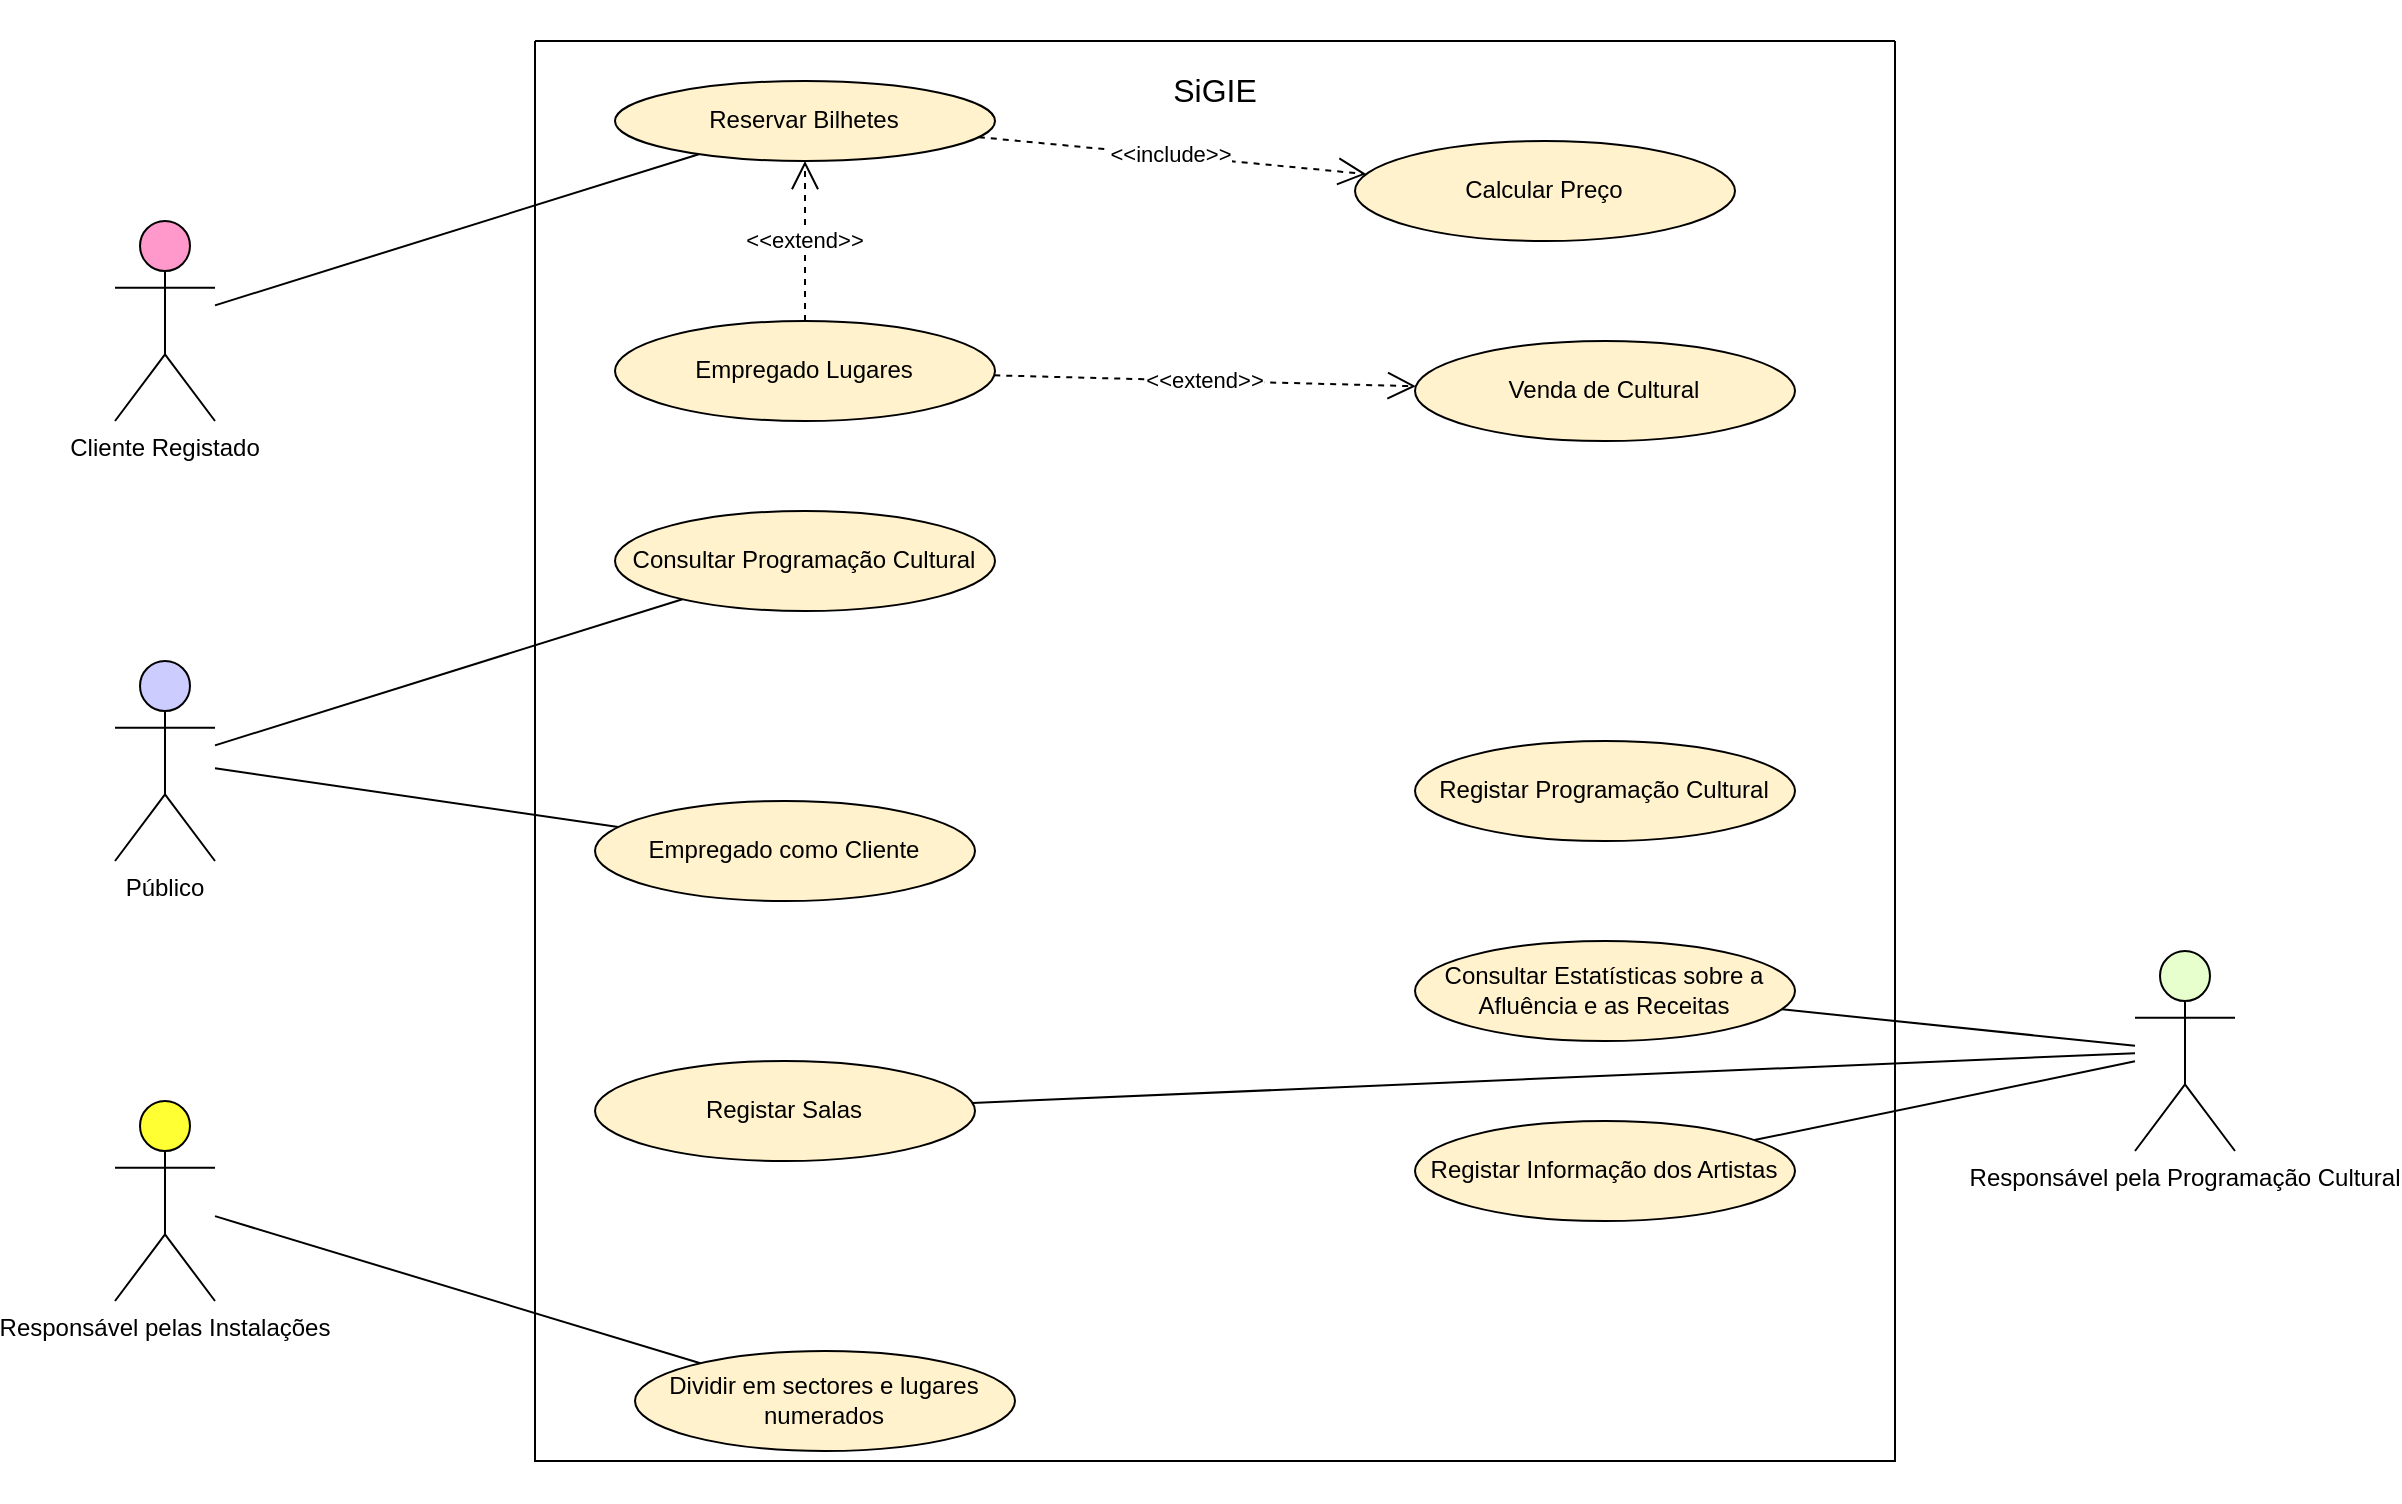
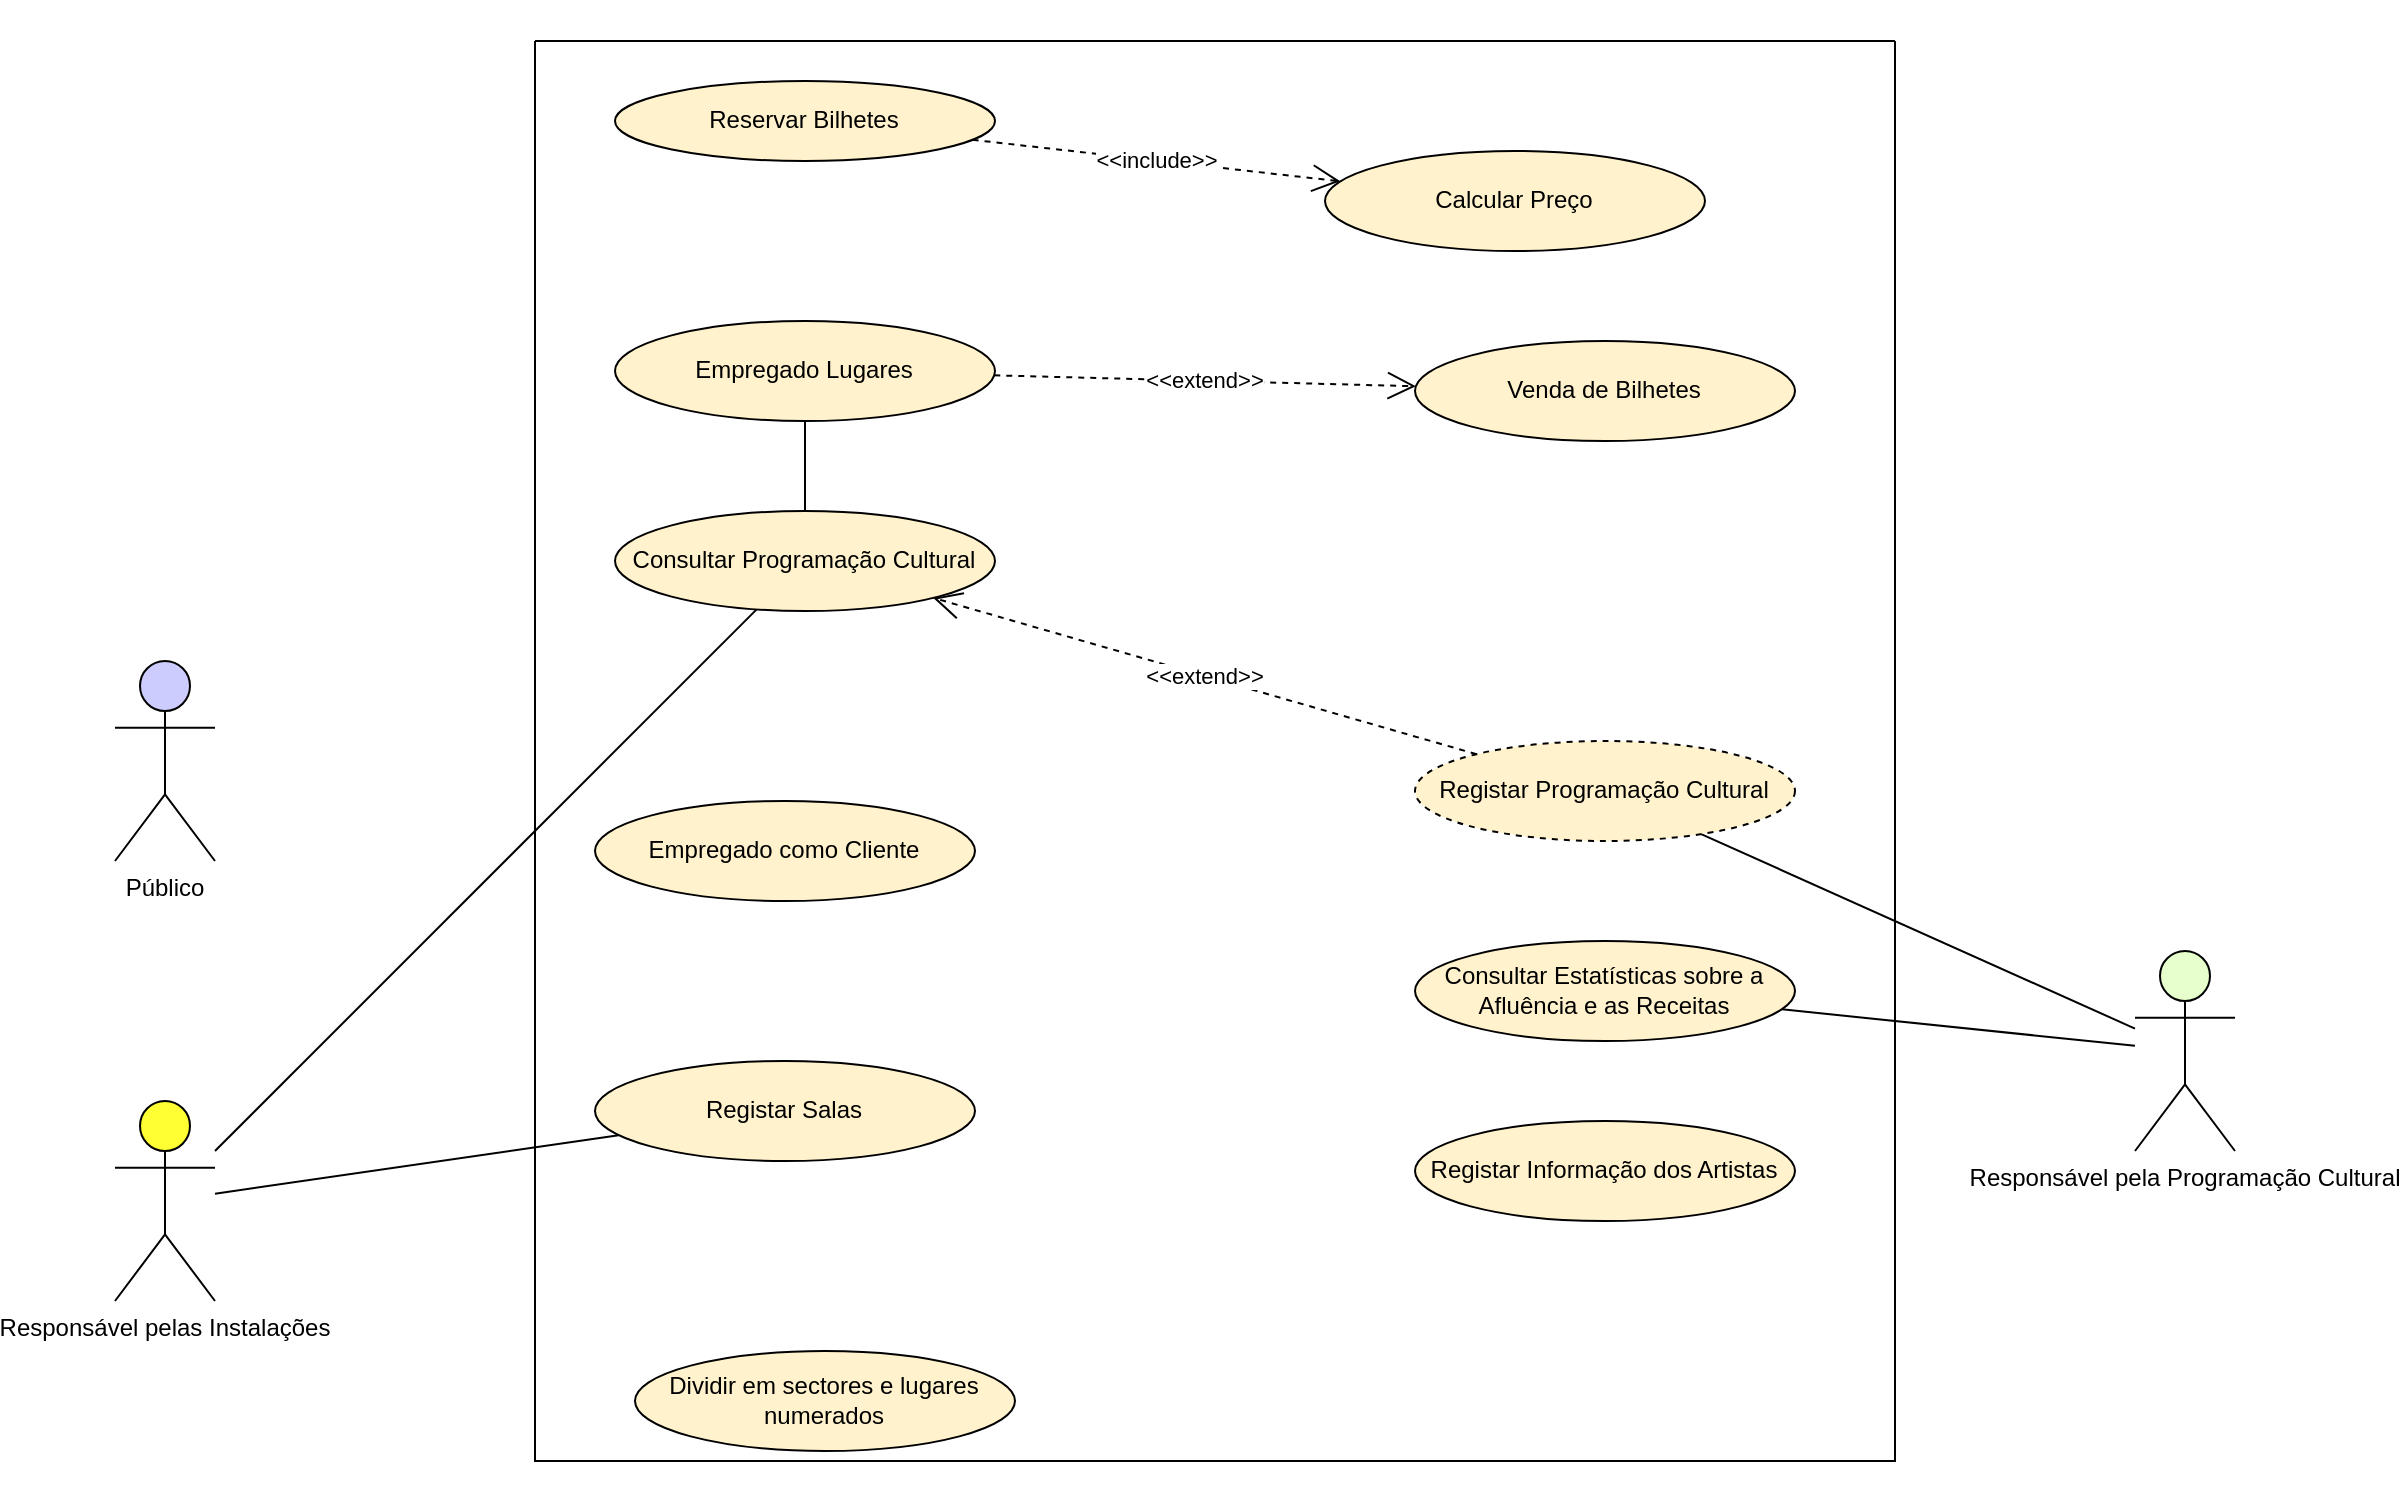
  <mxCell id="0" />
  <mxCell id="1" parent="0" />
  <mxCell id="2" value="&lt;div&gt;Responsável pela Programação Cultural &lt;br&gt;&lt;/div&gt;&lt;div&gt;&lt;br&gt;&lt;/div&gt;" style="shape=umlActor;verticalLabelPosition=bottom;verticalAlign=top;html=1;outlineConnect=0;fillColor=#E6FFCC;" parent="1" vertex="1"><mxGeometry x="1030" y="475" width="50" height="100" as="geometry" /></mxCell>
  <mxCell id="3" value="Público" style="shape=umlActor;verticalLabelPosition=bottom;verticalAlign=top;html=1;outlineConnect=0;fillColor=#CCCCFF;" parent="1" vertex="1"><mxGeometry x="20" y="330" width="50" height="100" as="geometry" /></mxCell>
- <mxCell id="4" value="Cliente Registado" style="shape=umlActor;verticalLabelPosition=bottom;verticalAlign=top;html=1;outlineConnect=0;fillColor=#FF99CC;" parent="1" vertex="1"><mxGeometry x="20" y="110" width="50" height="100" as="geometry" /></mxCell>
- <mxCell id="5" value="" style="endArrow=none;html=1;rounded=0;" parent="1" source="19" target="3" edge="1"><mxGeometry width="50" height="50" relative="1" as="geometry"><mxPoint x="0" y="280" as="sourcePoint" /><mxPoint x="200" y="280" as="targetPoint" /></mxGeometry></mxCell>
+ <mxCell id="5" value="" style="endArrow=none;html=1;rounded=0;" parent="1" source="19" target="25" edge="1"><mxGeometry width="50" height="50" relative="1" as="geometry"><mxPoint x="0" y="280" as="sourcePoint" /><mxPoint x="200" y="280" as="targetPoint" /></mxGeometry></mxCell>
  <mxCell id="6" value="" style="endArrow=none;html=1;rounded=0;" parent="1" source="2" target="21" edge="1"><mxGeometry width="50" height="50" relative="1" as="geometry"><mxPoint x="980" y="390" as="sourcePoint" /><mxPoint x="1180" y="390" as="targetPoint" /></mxGeometry></mxCell>
- <mxCell id="7" value="" style="endArrow=none;html=1;rounded=0;" parent="1" source="2" target="20" edge="1"><mxGeometry width="50" height="50" relative="1" as="geometry"><mxPoint x="1060" y="520" as="sourcePoint" /><mxPoint x="1260" y="520" as="targetPoint" /></mxGeometry></mxCell>
- <mxCell id="8" value="" style="endArrow=none;html=1;rounded=0;" parent="1" source="2" target="16" edge="1"><mxGeometry width="50" height="50" relative="1" as="geometry"><mxPoint x="1030" y="390" as="sourcePoint" /><mxPoint x="1230" y="390" as="targetPoint" /></mxGeometry></mxCell>
- <mxCell id="9" value="" style="endArrow=none;html=1;rounded=0;" parent="1" source="18" target="3" edge="1"><mxGeometry width="50" height="50" relative="1" as="geometry"><mxPoint x="0" y="344.5" as="sourcePoint" /><mxPoint x="200" y="344.5" as="targetPoint" /></mxGeometry></mxCell>
- <mxCell id="10" value="" style="endArrow=none;html=1;rounded=0;" parent="1" source="4" target="24" edge="1"><mxGeometry width="50" height="50" relative="1" as="geometry"><mxPoint x="110" y="159.5" as="sourcePoint" /><mxPoint x="250" y="159.5" as="targetPoint" /></mxGeometry></mxCell>
+ <mxCell id="8" value="" style="endArrow=none;html=1;rounded=0;" parent="1" source="2" target="22" edge="1"><mxGeometry width="50" height="50" relative="1" as="geometry"><mxPoint x="1030" y="390" as="sourcePoint" /><mxPoint x="1230" y="390" as="targetPoint" /></mxGeometry></mxCell>
  <mxCell id="11" value="&lt;div&gt;Responsável pelas Instalações &lt;br&gt;&lt;/div&gt;&lt;div&gt;&lt;br&gt;&lt;/div&gt;" style="shape=umlActor;verticalLabelPosition=bottom;verticalAlign=top;html=1;outlineConnect=0;fillColor=#FFFF33;" parent="1" vertex="1"><mxGeometry x="20" y="550" width="50" height="100" as="geometry" /></mxCell>
- <mxCell id="13" value="" style="endArrow=none;html=1;rounded=0;" parent="1" source="11" target="17" edge="1"><mxGeometry width="50" height="50" relative="1" as="geometry"><mxPoint x="90" y="642" as="sourcePoint" /><mxPoint x="260" y="660" as="targetPoint" /></mxGeometry></mxCell>
+ <mxCell id="12" value="" style="endArrow=none;html=1;rounded=0;" parent="1" source="11" target="16" edge="1"><mxGeometry width="50" height="50" relative="1" as="geometry"><mxPoint x="130" y="599.5" as="sourcePoint" /><mxPoint x="330" y="599.5" as="targetPoint" /></mxGeometry></mxCell>
+ <mxCell id="13" value="" style="endArrow=none;html=1;rounded=0;" parent="1" source="11" target="19" edge="1"><mxGeometry width="50" height="50" relative="1" as="geometry"><mxPoint x="90" y="642" as="sourcePoint" /><mxPoint x="260" y="660" as="targetPoint" /></mxGeometry></mxCell>
  <mxCell id="14" value="" style="swimlane;startSize=0;" parent="1" vertex="1"><mxGeometry x="230" y="20" width="680" height="710" as="geometry" /></mxCell>
- <mxCell id="15" value="&lt;font style=&quot;font-size: 16px;&quot;&gt;SiGIE&lt;/font&gt;" style="text;html=1;align=center;verticalAlign=middle;resizable=0;points=[];autosize=1;strokeColor=none;fillColor=none;strokeWidth=1;" parent="14" vertex="1"><mxGeometry x="305" y="10" width="70" height="30" as="geometry" /></mxCell>
  <mxCell id="16" value="Registar Salas" style="ellipse;whiteSpace=wrap;html=1;fillColor=light-dark(#FFF2CC,#EDEDED);" parent="14" vertex="1"><mxGeometry x="30" y="510" width="190" height="50" as="geometry" /></mxCell>
  <mxCell id="17" value="Dividir em sectores e lugares numerados" style="ellipse;whiteSpace=wrap;html=1;fillColor=light-dark(#FFF2CC,#EDEDED);" parent="14" vertex="1"><mxGeometry x="50" y="655" width="190" height="50" as="geometry" /></mxCell>
  <mxCell id="18" value="Empregado como Cliente" style="ellipse;whiteSpace=wrap;html=1;fillColor=light-dark(#FFF2CC,#EDEDED);" parent="14" vertex="1"><mxGeometry x="30" y="380" width="190" height="50" as="geometry" /></mxCell>
  <mxCell id="19" value="&lt;div&gt;Consultar Programação Cultural&lt;/div&gt;" style="ellipse;whiteSpace=wrap;html=1;fillColor=light-dark(#FFF2CC,#EDEDED);" parent="14" vertex="1"><mxGeometry x="40" y="235" width="190" height="50" as="geometry" /></mxCell>
  <mxCell id="20" value="&lt;div&gt;Registar Informação dos Artistas &lt;br&gt;&lt;/div&gt;" style="ellipse;whiteSpace=wrap;html=1;fillColor=light-dark(#FFF2CC,#EDEDED);" parent="14" vertex="1"><mxGeometry x="440" y="540" width="190" height="50" as="geometry" /></mxCell>
  <mxCell id="21" value="Consultar Estatísticas sobre a Afluência e as Receitas" style="ellipse;whiteSpace=wrap;html=1;fillColor=light-dark(#FFF2CC,#EDEDED);" parent="14" vertex="1"><mxGeometry x="440" y="450" width="190" height="50" as="geometry" /></mxCell>
- <mxCell id="22" value="&lt;div&gt;Registar Programação Cultural &lt;br&gt;&lt;/div&gt;" style="ellipse;whiteSpace=wrap;html=1;fillColor=light-dark(#FFF2CC,#EDEDED);" parent="14" vertex="1"><mxGeometry x="440" y="350" width="190" height="50" as="geometry" /></mxCell>
- <mxCell id="23" value="Venda de Cultural" style="ellipse;whiteSpace=wrap;html=1;fillColor=light-dark(#FFF2CC,#EDEDED);" parent="14" vertex="1"><mxGeometry x="440" y="150" width="190" height="50" as="geometry" /></mxCell>
+ <mxCell id="22" value="&lt;div&gt;Registar Programação Cultural &lt;br&gt;&lt;/div&gt;" style="ellipse;whiteSpace=wrap;html=1;fillColor=light-dark(#FFF2CC,#EDEDED);dashed=1;" parent="14" vertex="1"><mxGeometry x="440" y="350" width="190" height="50" as="geometry" /></mxCell>
+ <mxCell id="23" value="Venda de Bilhetes" style="ellipse;whiteSpace=wrap;html=1;fillColor=light-dark(#FFF2CC,#EDEDED);" parent="14" vertex="1"><mxGeometry x="440" y="150" width="190" height="50" as="geometry" /></mxCell>
  <mxCell id="24" value="Reservar Bilhetes" style="ellipse;whiteSpace=wrap;html=1;fillColor=light-dark(#FFF2CC,#EDEDED);" parent="14" vertex="1"><mxGeometry x="40" y="20" width="190" height="40" as="geometry" /></mxCell>
  <mxCell id="25" value="&lt;div&gt;Empregado Lugares&lt;/div&gt;" style="ellipse;whiteSpace=wrap;html=1;fillColor=light-dark(#FFF2CC,#EDEDED);" parent="14" vertex="1"><mxGeometry x="40" y="140" width="190" height="50" as="geometry" /></mxCell>
  <mxCell id="26" value="&amp;lt;&amp;lt;extend&amp;gt;&amp;gt;" style="endArrow=open;endSize=12;dashed=1;html=1;rounded=0;" parent="14" source="25" target="23" edge="1"><mxGeometry width="160" relative="1" as="geometry"><mxPoint x="260" y="100" as="sourcePoint" /><mxPoint x="420" y="100" as="targetPoint" /></mxGeometry></mxCell>
- <mxCell id="27" value="&amp;lt;&amp;lt;extend&amp;gt;&amp;gt;" style="endArrow=open;endSize=12;dashed=1;html=1;rounded=0;" parent="14" source="25" target="24" edge="1"><mxGeometry width="160" relative="1" as="geometry"><mxPoint x="192" y="122" as="sourcePoint" /><mxPoint x="298" y="130" as="targetPoint" /></mxGeometry></mxCell>
+ <mxCell id="28" value="&amp;lt;&amp;lt;extend&amp;gt;&amp;gt;" style="endArrow=open;endSize=12;dashed=1;html=1;rounded=0;" parent="14" source="22" target="19" edge="1"><mxGeometry width="160" relative="1" as="geometry"><mxPoint x="250" y="422" as="sourcePoint" /><mxPoint x="200" y="270" as="targetPoint" /></mxGeometry></mxCell>
  <mxCell id="29" value="&amp;lt;&amp;lt;include&amp;gt;&amp;gt;" style="endArrow=open;endSize=12;dashed=1;html=1;rounded=0;" parent="14" source="24" target="30" edge="1"><mxGeometry width="160" relative="1" as="geometry"><mxPoint x="402" y="120" as="sourcePoint" /><mxPoint x="340" y="60" as="targetPoint" /></mxGeometry></mxCell>
- <mxCell id="30" value="Calcular Preço" style="ellipse;whiteSpace=wrap;html=1;fillColor=light-dark(#FFF2CC,#EDEDED);" parent="14" vertex="1"><mxGeometry x="410" y="50" width="190" height="50" as="geometry" /></mxCell>
+ <mxCell id="30" value="Calcular Preço" style="ellipse;whiteSpace=wrap;html=1;fillColor=light-dark(#FFF2CC,#EDEDED);" parent="14" vertex="1"><mxGeometry x="395" y="55" width="190" height="50" as="geometry" /></mxCell>
